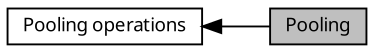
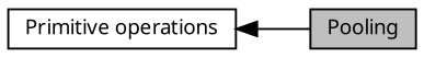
  digraph {
    rankdir=LR
    fontname="Noto Sans"
    node [color=black fontname="Noto Sans" fontsize=10 shape=record style=filled]
    n1 [fillcolor=grey75 fontcolor=black height=0.2 label=Pooling width=0.4]
-   n2 [fillcolor=white height=0.2 label="Pooling operations" width=0.4]
+   n2 [fillcolor=white height=0.2 label="Primitive operations" width=0.4]
    n2 -> n1 [dir=back fontname="Noto Sans" fontsize=10 labelfontname=Helvetica labelfontsize=10 shape=plaintext style=solid]
  }
